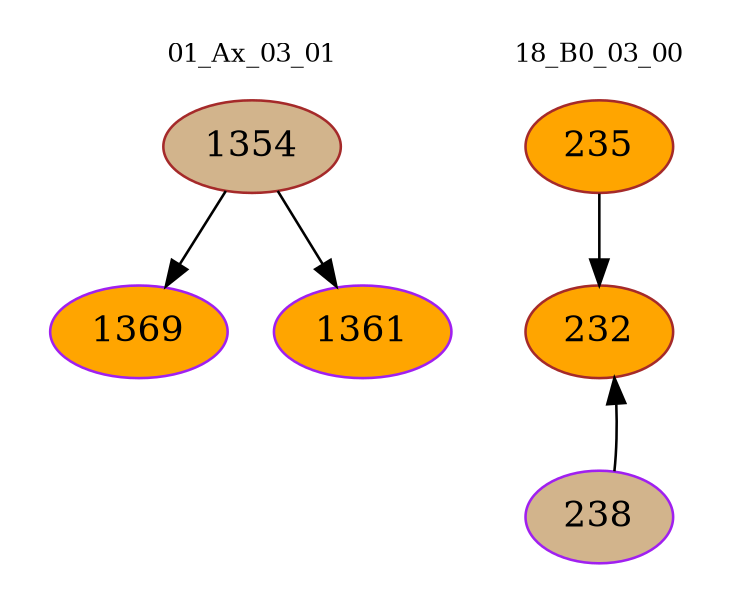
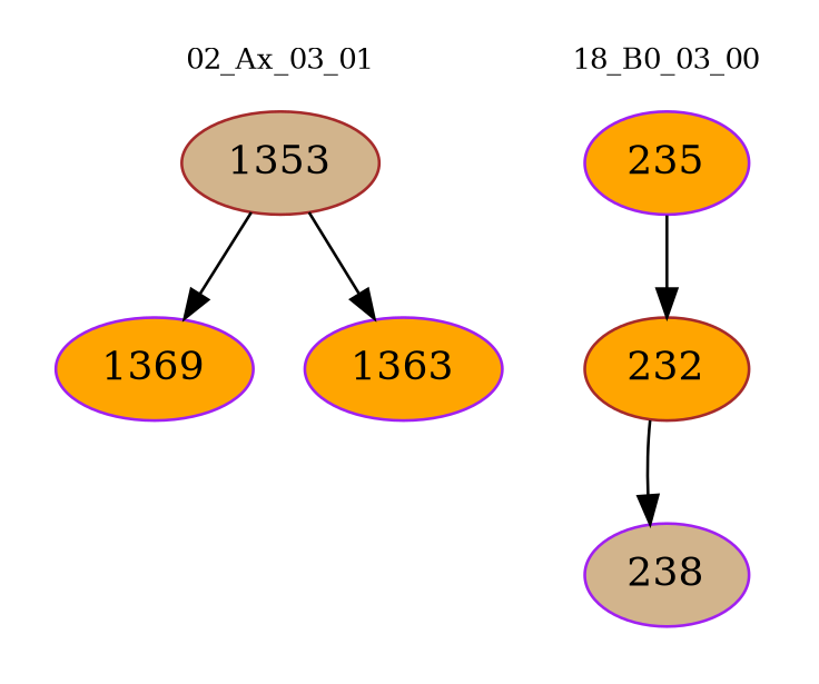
  digraph {
    fontname="DejaVu Serif"
    node [color=purple fillcolor=orange fontname="DejaVu Serif" style=filled]
    edge [color=black fontname="DejaVu Serif"]
    n1 [label=1369]
-   n2 [color=brown fillcolor=tan label=1354]
-   n3 [label=1361]
-   n4 [color=brown label=235]
+   n2 [color=brown fillcolor=tan label=1353]
+   n3 [label=1363]
+   n4 [label=235]
    n5 [color=brown label=232]
    n6 [fillcolor=tan label=238]
    subgraph cluster_1 {
      color=white
      fontsize=10
-     label="01_Ax_03_01"
+     label="02_Ax_03_01"
      n1
      n2
      n3
    }
    subgraph cluster_2 {
      color=white
      fontsize=10
      label="18_B0_03_00"
      n4
      n5
      n6
    }
    n2 -> n1
    n2 -> n3
    n4 -> n5
-   n6 -> n5
+   n5 -> n6
  }
